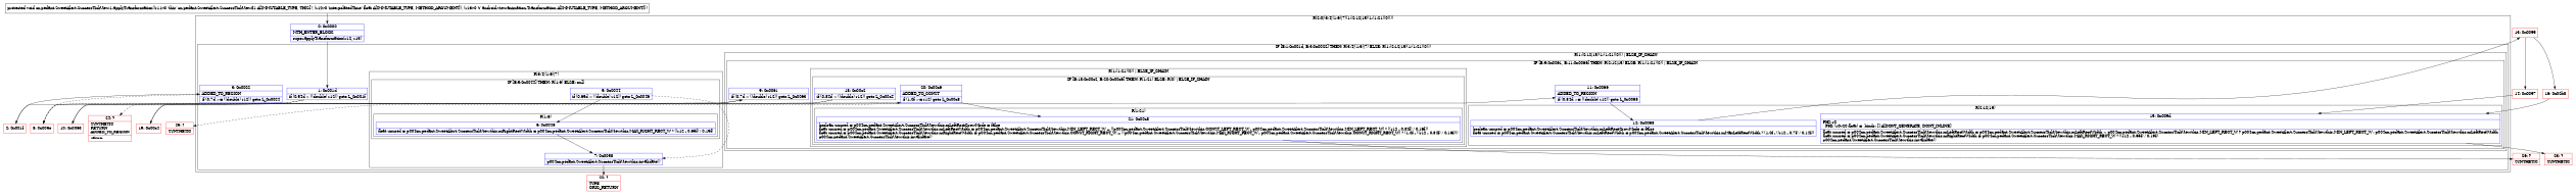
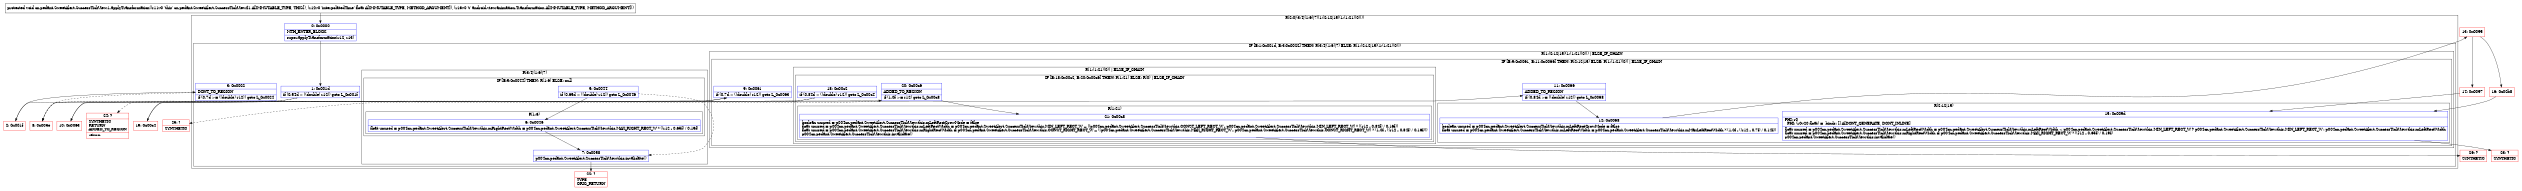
  digraph {
    node [color=blue shape=record]
    n1 [label="{6\:\ 0x0046|float unused = p004cn.pedant.SweetAlert.SuccessTickView.this.mRightRectWidth = p004cn.pedant.SweetAlert.SuccessTickView.this.MAX_RIGHT_RECT_W * ((r12 \- 0.65f) \/ 0.19f)\l}"]
    n2 [label="{5\:\ 0x0044|if (0.65d \< ((double) r12)) goto L_0x0046\l}"]
    n3 [label="{7\:\ 0x0058|p004cn.pedant.SweetAlert.SuccessTickView.this.invalidate()\l}"]
    n4 [label="{12\:\ 0x0068|boolean unused = p004cn.pedant.SweetAlert.SuccessTickView.this.mLeftRectGrowMode = false\lfloat unused = p004cn.pedant.SweetAlert.SuccessTickView.this.mLeftRectWidth = p004cn.pedant.SweetAlert.SuccessTickView.this.mMaxLeftRectWidth * (1.0f \- ((r12 \- 0.7f) \/ 0.14f))\l}"]
    n5 [label="{15\:\ 0x009d|PHI: r0 \l  PHI: (r0v20 float) =  binds: [] A[DONT_GENERATE, DONT_INLINE]\l|float unused = p004cn.pedant.SweetAlert.SuccessTickView.this.mLeftRectWidth = p004cn.pedant.SweetAlert.SuccessTickView.this.mLeftRectWidth \< p004cn.pedant.SweetAlert.SuccessTickView.this.MIN_LEFT_RECT_W ? p004cn.pedant.SweetAlert.SuccessTickView.this.MIN_LEFT_RECT_W : p004cn.pedant.SweetAlert.SuccessTickView.this.mLeftRectWidth\lfloat unused = p004cn.pedant.SweetAlert.SuccessTickView.this.mRightRectWidth = p004cn.pedant.SweetAlert.SuccessTickView.this.MAX_RIGHT_RECT_W * ((r12 \- 0.65f) \/ 0.19f)\lp004cn.pedant.SweetAlert.SuccessTickView.this.invalidate()\l}"]
    n6 [label="{21\:\ 0x00c8|boolean unused = p004cn.pedant.SweetAlert.SuccessTickView.this.mLeftRectGrowMode = false\lfloat unused = p004cn.pedant.SweetAlert.SuccessTickView.this.mLeftRectWidth = p004cn.pedant.SweetAlert.SuccessTickView.this.MIN_LEFT_RECT_W + ((p004cn.pedant.SweetAlert.SuccessTickView.this.CONST_LEFT_RECT_W \- p004cn.pedant.SweetAlert.SuccessTickView.this.MIN_LEFT_RECT_W) * ((r12 \- 0.84f) \/ 0.16f))\lfloat unused = p004cn.pedant.SweetAlert.SuccessTickView.this.mRightRectWidth = p004cn.pedant.SweetAlert.SuccessTickView.this.CONST_RIGHT_RECT_W + ((p004cn.pedant.SweetAlert.SuccessTickView.this.MAX_RIGHT_RECT_W \- p004cn.pedant.SweetAlert.SuccessTickView.this.CONST_RIGHT_RECT_W) * (1.0f \- ((r12 \- 0.84f) \/ 0.16f)))\lp004cn.pedant.SweetAlert.SuccessTickView.this.invalidate()\l}"]
    n7 [label="{18\:\ 0x00c2|if (0.84d \< ((double) r12)) goto L_0x00c4\l}"]
-   n8 [label="{20\:\ 0x00c6|ADDED_TO_CONST\l|if (1.0f \>= r12) goto L_0x00c8\l}"]
+   n8 [label="{20\:\ 0x00c6|ADDED_TO_REGION\l|if (1.0f \>= r12) goto L_0x00c8\l}"]
    n9 [label="{9\:\ 0x0061|if (0.7d \< ((double) r12)) goto L_0x0063\l}"]
    n10 [label="{11\:\ 0x0066|ADDED_TO_REGION\l|if (0.84d \>= ((double) r12)) goto L_0x0068\l}"]
    n11 [label="{1\:\ 0x001d|if (0.54d \< ((double) r12)) goto L_0x001f\l}"]
-   n12 [label="{3\:\ 0x0022|ADDED_TO_REGION\l|if (0.7d \>= ((double) r12)) goto L_0x0024\l}"]
+   n12 [label="{3\:\ 0x0022|DONT_TO_REGION\l|if (0.7d \>= ((double) r12)) goto L_0x0024\l}"]
    n13 [label="{0\:\ 0x0000|MTH_ENTER_BLOCK\l|super.applyTransformation(r12, r13)\l}"]
    n14 [color=red label="{22\:\ ?|TYPE\lORIG_RETURN\l}"]
    n15 [color=red label="{13\:\ 0x0095}"]
    n16 [color=red label="{23\:\ ?|SYNTHETIC\l}"]
    n17 [color=red label="{26\:\ ?|SYNTHETIC\l}"]
    n18 [color=red label="{19\:\ 0x00c4}"]
    n19 [color=red label="{24\:\ ?|SYNTHETIC\lRETURN\lADDED_TO_REGION\l|return\l}"]
    n20 [color=red label="{25\:\ ?|SYNTHETIC\l}"]
    n21 [color=red label="{10\:\ 0x0063}"]
    n22 [color=red label="{2\:\ 0x001f}"]
    n23 [color=red label="{8\:\ 0x005e}"]
    n24 [color=red label="{14\:\ 0x0097}"]
    n25 [color=red label="{16\:\ 0x00b8}"]
    n26 [label="{protected void cn.pedant.SweetAlert.SuccessTickView.1.applyTransformation((r11v0 'this' cn.pedant.SweetAlert.SuccessTickView$1 A[IMMUTABLE_TYPE, THIS]), (r12v0 'interpolatedTime' float A[IMMUTABLE_TYPE, METHOD_ARGUMENT]), (r13v0 't' android.view.animation.Transformation A[IMMUTABLE_TYPE, METHOD_ARGUMENT])) }" color=""]
    subgraph cluster_1 {
      label="R(2:0|(3:4|(1:6)|7)(1:(2:12|15)(1:(1:21)(0))))"
      n13
      subgraph cluster_2 {
        label="IF [B:1:0x001d, B:3:0x0022] THEN: R(3:4|(1:6)|7) ELSE: R(1:(2:12|15)(1:(1:21)(0)))"
        n11
        n12
        subgraph cluster_3 {
          label="R(3:4|(1:6)|7)"
          n3
          subgraph cluster_4 {
            label="IF [B:5:0x0044] THEN: R(1:6) ELSE: null"
            n2
            subgraph cluster_5 {
              label="R(1:6)"
              n1
            }
          }
        }
        subgraph cluster_6 {
          label="R(1:(2:12|15)(1:(1:21)(0))) | ELSE_IF_CHAIN\l"
          subgraph cluster_7 {
            label="IF [B:9:0x0061, B:11:0x0066] THEN: R(2:12|15) ELSE: R(1:(1:21)(0)) | ELSE_IF_CHAIN\l"
            n9
            n10
            subgraph cluster_8 {
              label="R(2:12|15)"
              n4
              n5
            }
            subgraph cluster_9 {
              label="R(1:(1:21)(0)) | ELSE_IF_CHAIN\l"
              subgraph cluster_10 {
                label="IF [B:18:0x00c2, B:20:0x00c6] THEN: R(1:21) ELSE: R(0) | ELSE_IF_CHAIN\l"
                n7
                n8
                subgraph cluster_11 {
                  label="R(1:21)"
                  n6
                }
                subgraph cluster_12 {
                  label="R(0)"
                }
              }
            }
          }
        }
      }
    }
    n1 -> n3
    n2 -> n1
    n2 -> n3 [style=dashed]
    n3 -> n14
    n4 -> n15
    n5 -> n16
    n6 -> n17
    n7 -> n18
    n7 -> n19 [style=dashed]
    n8 -> n6
    n8 -> n20 [style=dashed]
    n9 -> n21
    n10 -> n4
    n11 -> n22
    n11 -> n23 [style=dashed]
    n12 -> n23 [style=dashed]
    n13 -> n11
    n15 -> n24
    n15 -> n25
    n18 -> n8
    n21 -> n10
    n22 -> n12
    n23 -> n9
    n24 -> n5
    n25 -> n5
    n26 -> n13
  }
